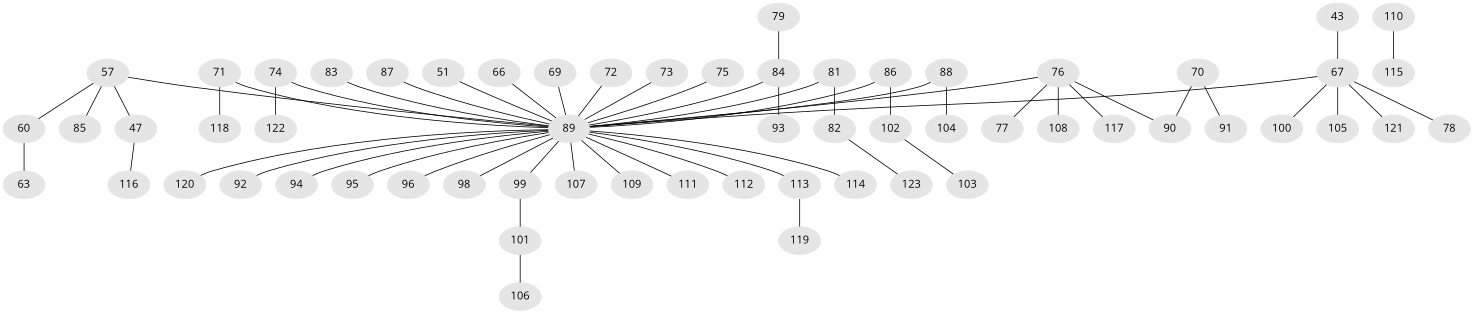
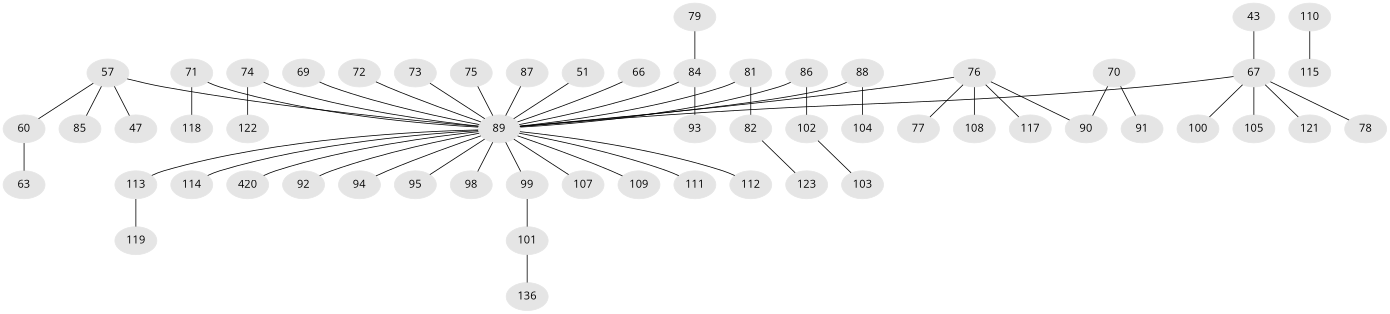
  graph {
    fontname="Open Sans"
    node [color=gray90 fontname="Open Sans" style=filled]
    edge [fontname="Open Sans"]
    67 [super="+61"]
    89 [super="+34+31+6+19+8+23+16+20+9+44+50+21+24+37+36+58+64+59+26+62+28+41+55+80+42+45+46+48+47+49"]
    78
    100
    105
    121
    43
    92
    94
    95
-   96
    98
    99
    107
    109
    111
    112
    113
    114
-   120
+   120 [label=420]
    51
    57
    60
    85
    n25 [label=47]
    63
-   116
    66
    69
    90 [super="+68"]
    70
    91
    71
    118
    72
    73
    74
    122
    75
    76 [super="+39+52"]
    77
    108
    117
    79
    84
    81
    82
    123
-   83
    93
    86
    102
    87
    88
    104
    101
    103
    110
    115
    119
-   106
+   106 [label=136]
    67 -- 89
    67 -- 78
    67 -- 100
    67 -- 105
    67 -- 121
    89 -- 92
    89 -- 94
    89 -- 95
-   89 -- 96
    89 -- 98
    89 -- 99
    89 -- 107
    89 -- 109
    89 -- 111
    89 -- 112
    89 -- 113
    89 -- 114
    89 -- 120
    43 -- 67
    99 -- 101
    113 -- 119
    51 -- 89
    57 -- 89
    57 -- 60
    57 -- 85
    57 -- n25
    60 -- 63
-   n25 -- 116
    66 -- 89
    69 -- 89
    70 -- 90
    70 -- 91
    71 -- 89
    71 -- 118
    72 -- 89
    73 -- 89
    74 -- 89
    74 -- 122
    75 -- 89
    76 -- 89
    76 -- 90
    76 -- 77
    76 -- 108
    76 -- 117
    79 -- 84
    84 -- 89
    84 -- 93
    81 -- 89
    81 -- 82
    82 -- 123
-   83 -- 89
    86 -- 89
    86 -- 102
    102 -- 103
    87 -- 89
    88 -- 89
    88 -- 104
    101 -- 106
    110 -- 115
  }
